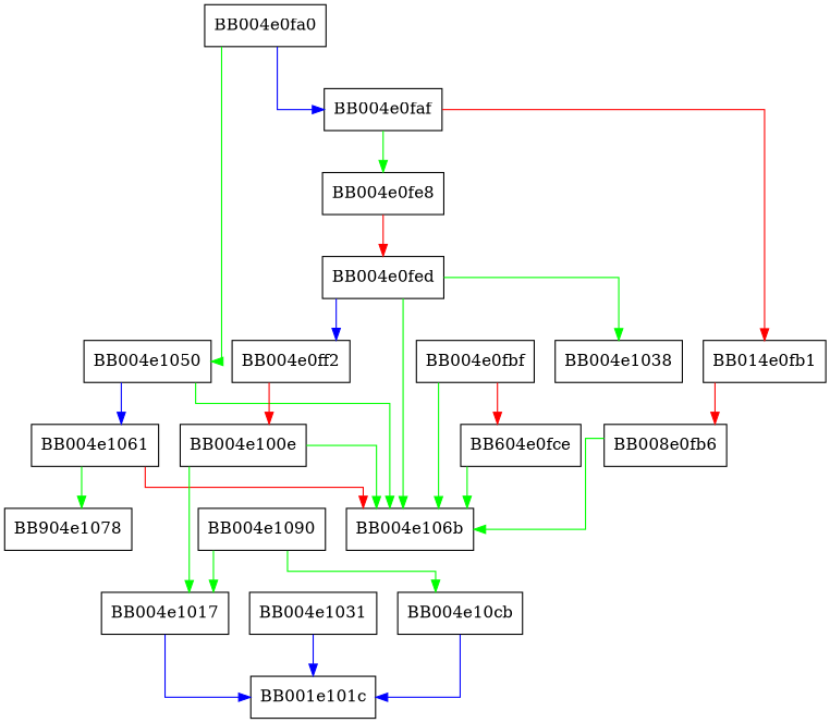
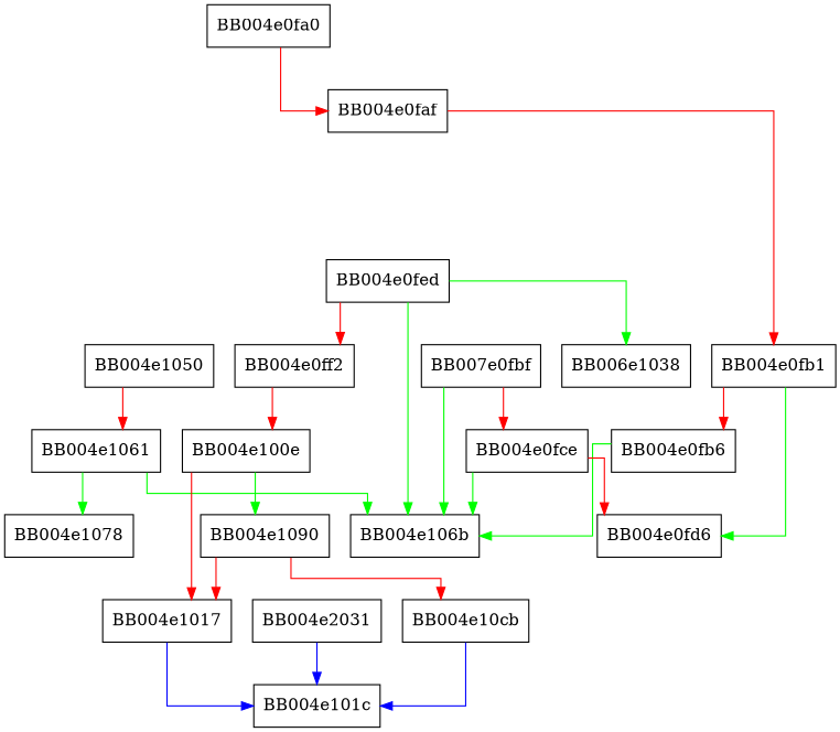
  digraph {
    splines=ortho
    node [shape=box]
    edge [color=green]
    BB004e0fa0
    BB004e1050
    BB004e0faf
    BB004e106b
    BB004e1061
-   BB004e0fe8
-   BB004e0fb1 [label=BB014e0fb1]
-   BB004e1078 [label=BB904e1078]
+   BB004e0fb1
+   BB004e1078
    BB004e0fed
-   BB004e0fb6 [label=BB008e0fb6]
-   BB004e1038
+   BB004e0fd6
+   BB004e0fb6
+   BB004e1038 [label=BB006e1038]
    BB004e0ff2
-   BB004e0fbf
-   BB004e0fce [label=BB604e0fce]
+   BB004e0fbf [label=BB007e0fbf]
+   BB004e0fce
    BB004e100e
    BB004e1017
    BB004e1090
-   BB004e101c [label=BB001e101c]
-   BB004e1031
+   BB004e101c
+   BB004e1031 [label=BB004e2031]
    BB004e10cb
-   BB004e0fa0 -> BB004e1050
-   BB004e0fa0 -> BB004e0faf [color=blue]
-   BB004e1050 -> BB004e106b
-   BB004e1050 -> BB004e1061 [color=blue]
-   BB004e0faf -> BB004e0fe8
+   BB004e0fa0 -> BB004e0faf [color=red]
+   BB004e1050 -> BB004e1061 [color=red]
    BB004e0faf -> BB004e0fb1 [color=red]
-   BB004e1061 -> BB004e106b [color=red]
+   BB004e1061 -> BB004e106b
    BB004e1061 -> BB004e1078
-   BB004e0fe8 -> BB004e0fed [color=red]
+   BB004e0fb1 -> BB004e0fd6
    BB004e0fb1 -> BB004e0fb6 [color=red]
    BB004e0fed -> BB004e106b
    BB004e0fed -> BB004e1038
-   BB004e0fed -> BB004e0ff2 [color=blue]
+   BB004e0fed -> BB004e0ff2 [color=red]
    BB004e0fb6 -> BB004e106b
    BB004e0ff2 -> BB004e100e [color=red]
    BB004e0fbf -> BB004e106b
    BB004e0fbf -> BB004e0fce [color=red]
    BB004e0fce -> BB004e106b
-   BB004e100e -> BB004e1017
-   BB004e100e -> BB004e106b
+   BB004e0fce -> BB004e0fd6 [color=red]
+   BB004e100e -> BB004e1017 [color=red]
+   BB004e100e -> BB004e1090
    BB004e1017 -> BB004e101c [color=blue]
-   BB004e1090 -> BB004e1017
-   BB004e1090 -> BB004e10cb
+   BB004e1090 -> BB004e1017 [color=red]
+   BB004e1090 -> BB004e10cb [color=red]
    BB004e1031 -> BB004e101c [color=blue]
    BB004e10cb -> BB004e101c [color=blue]
  }
